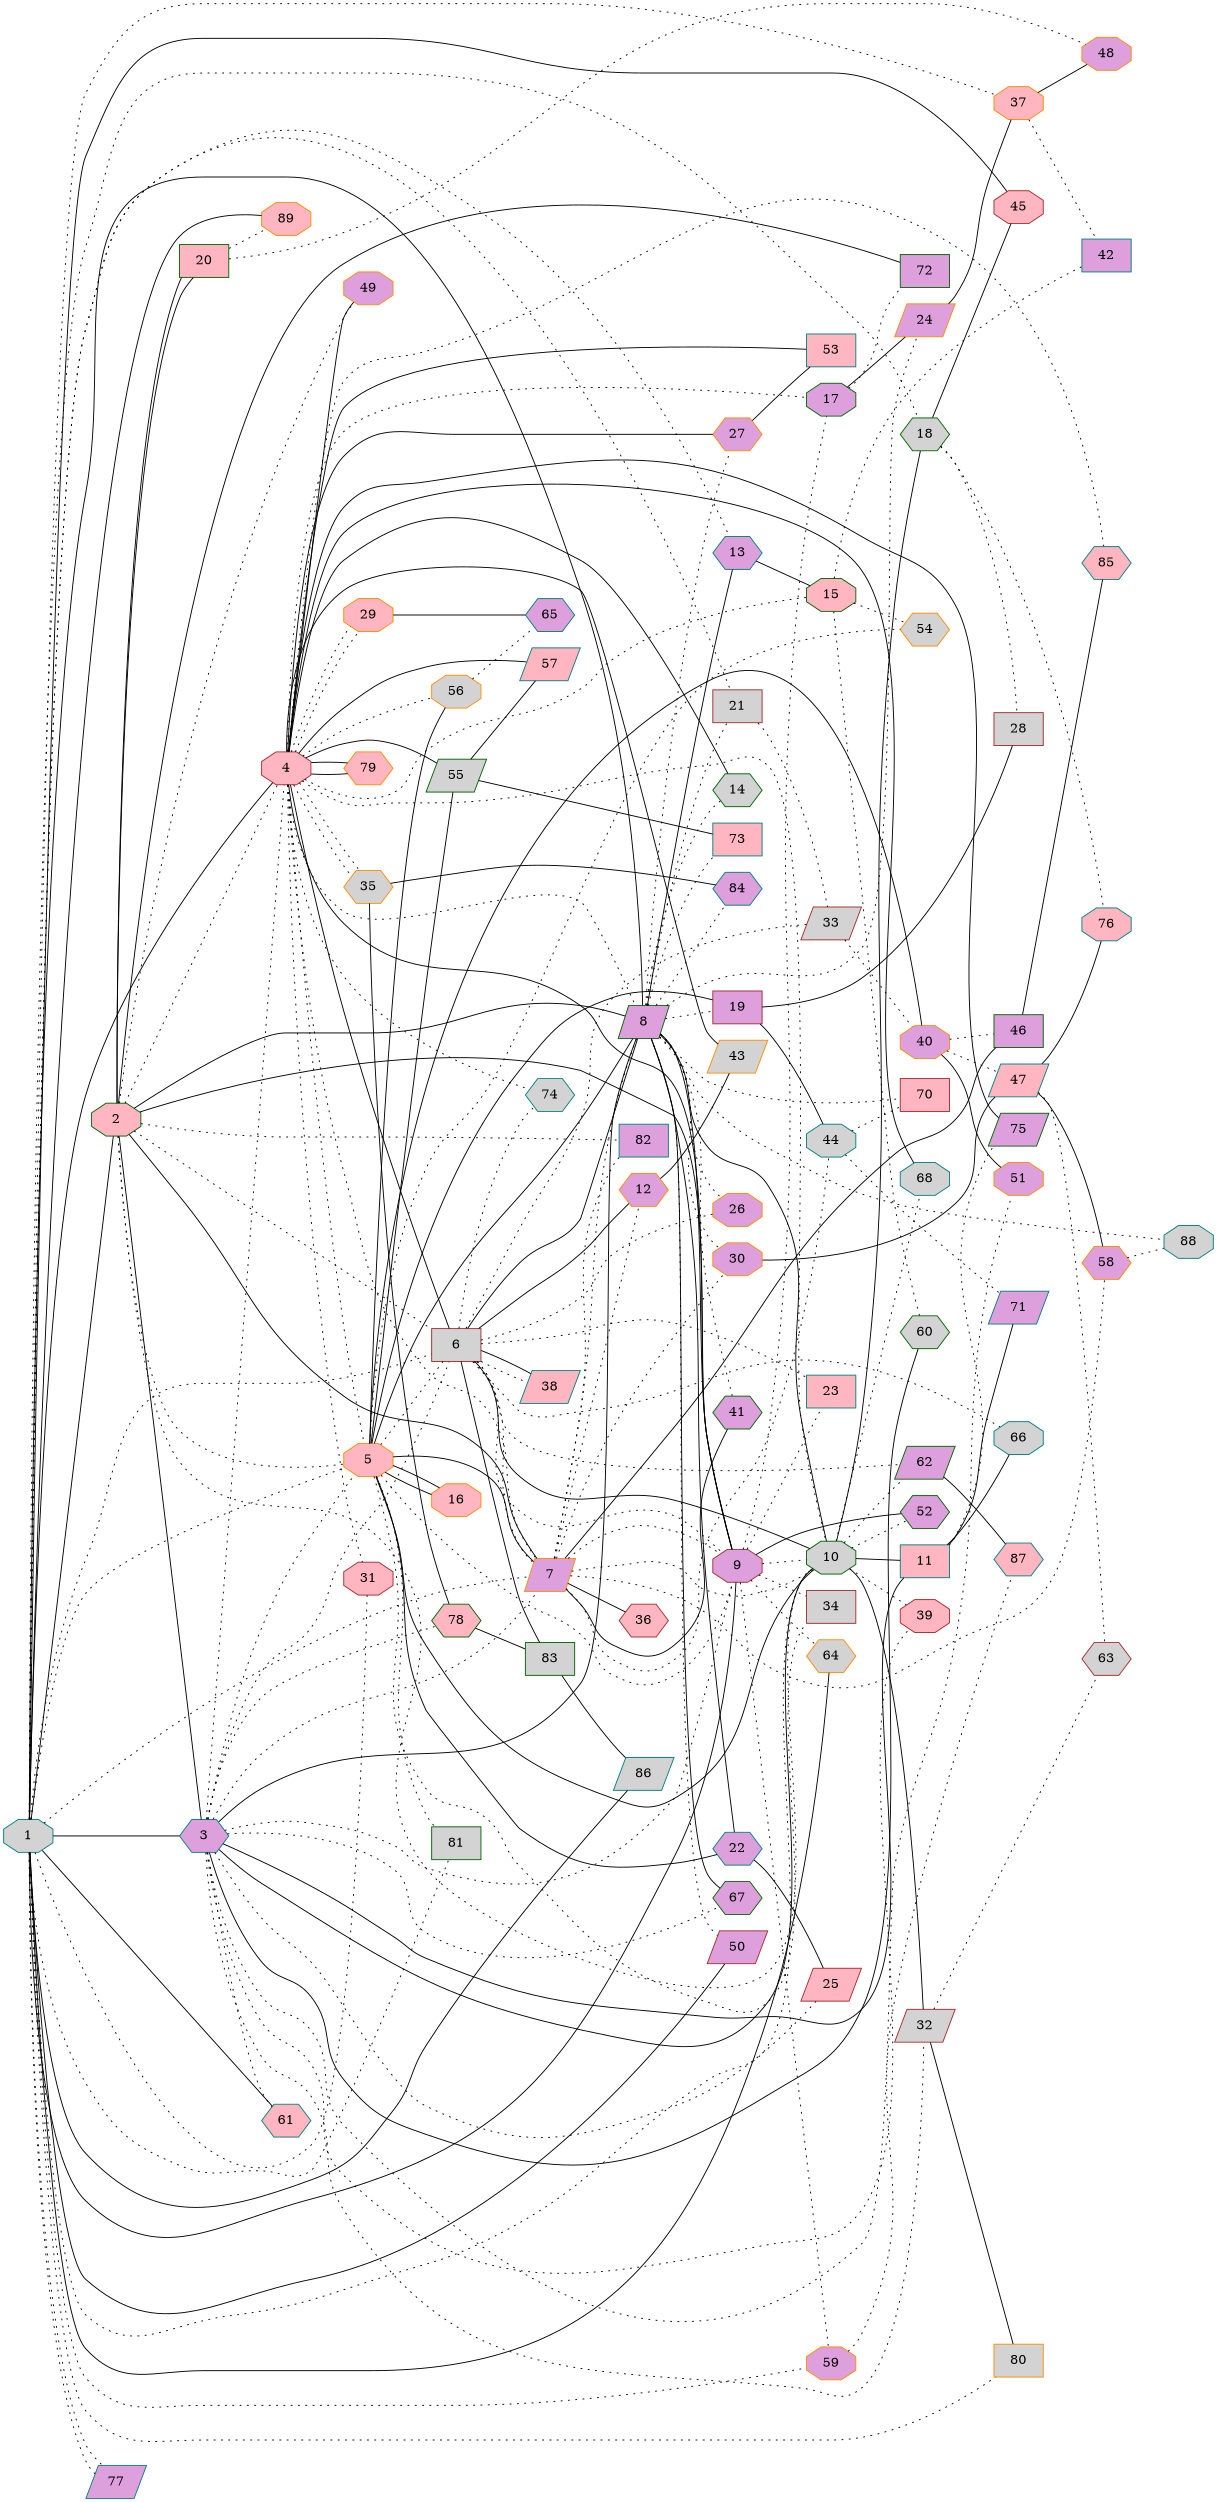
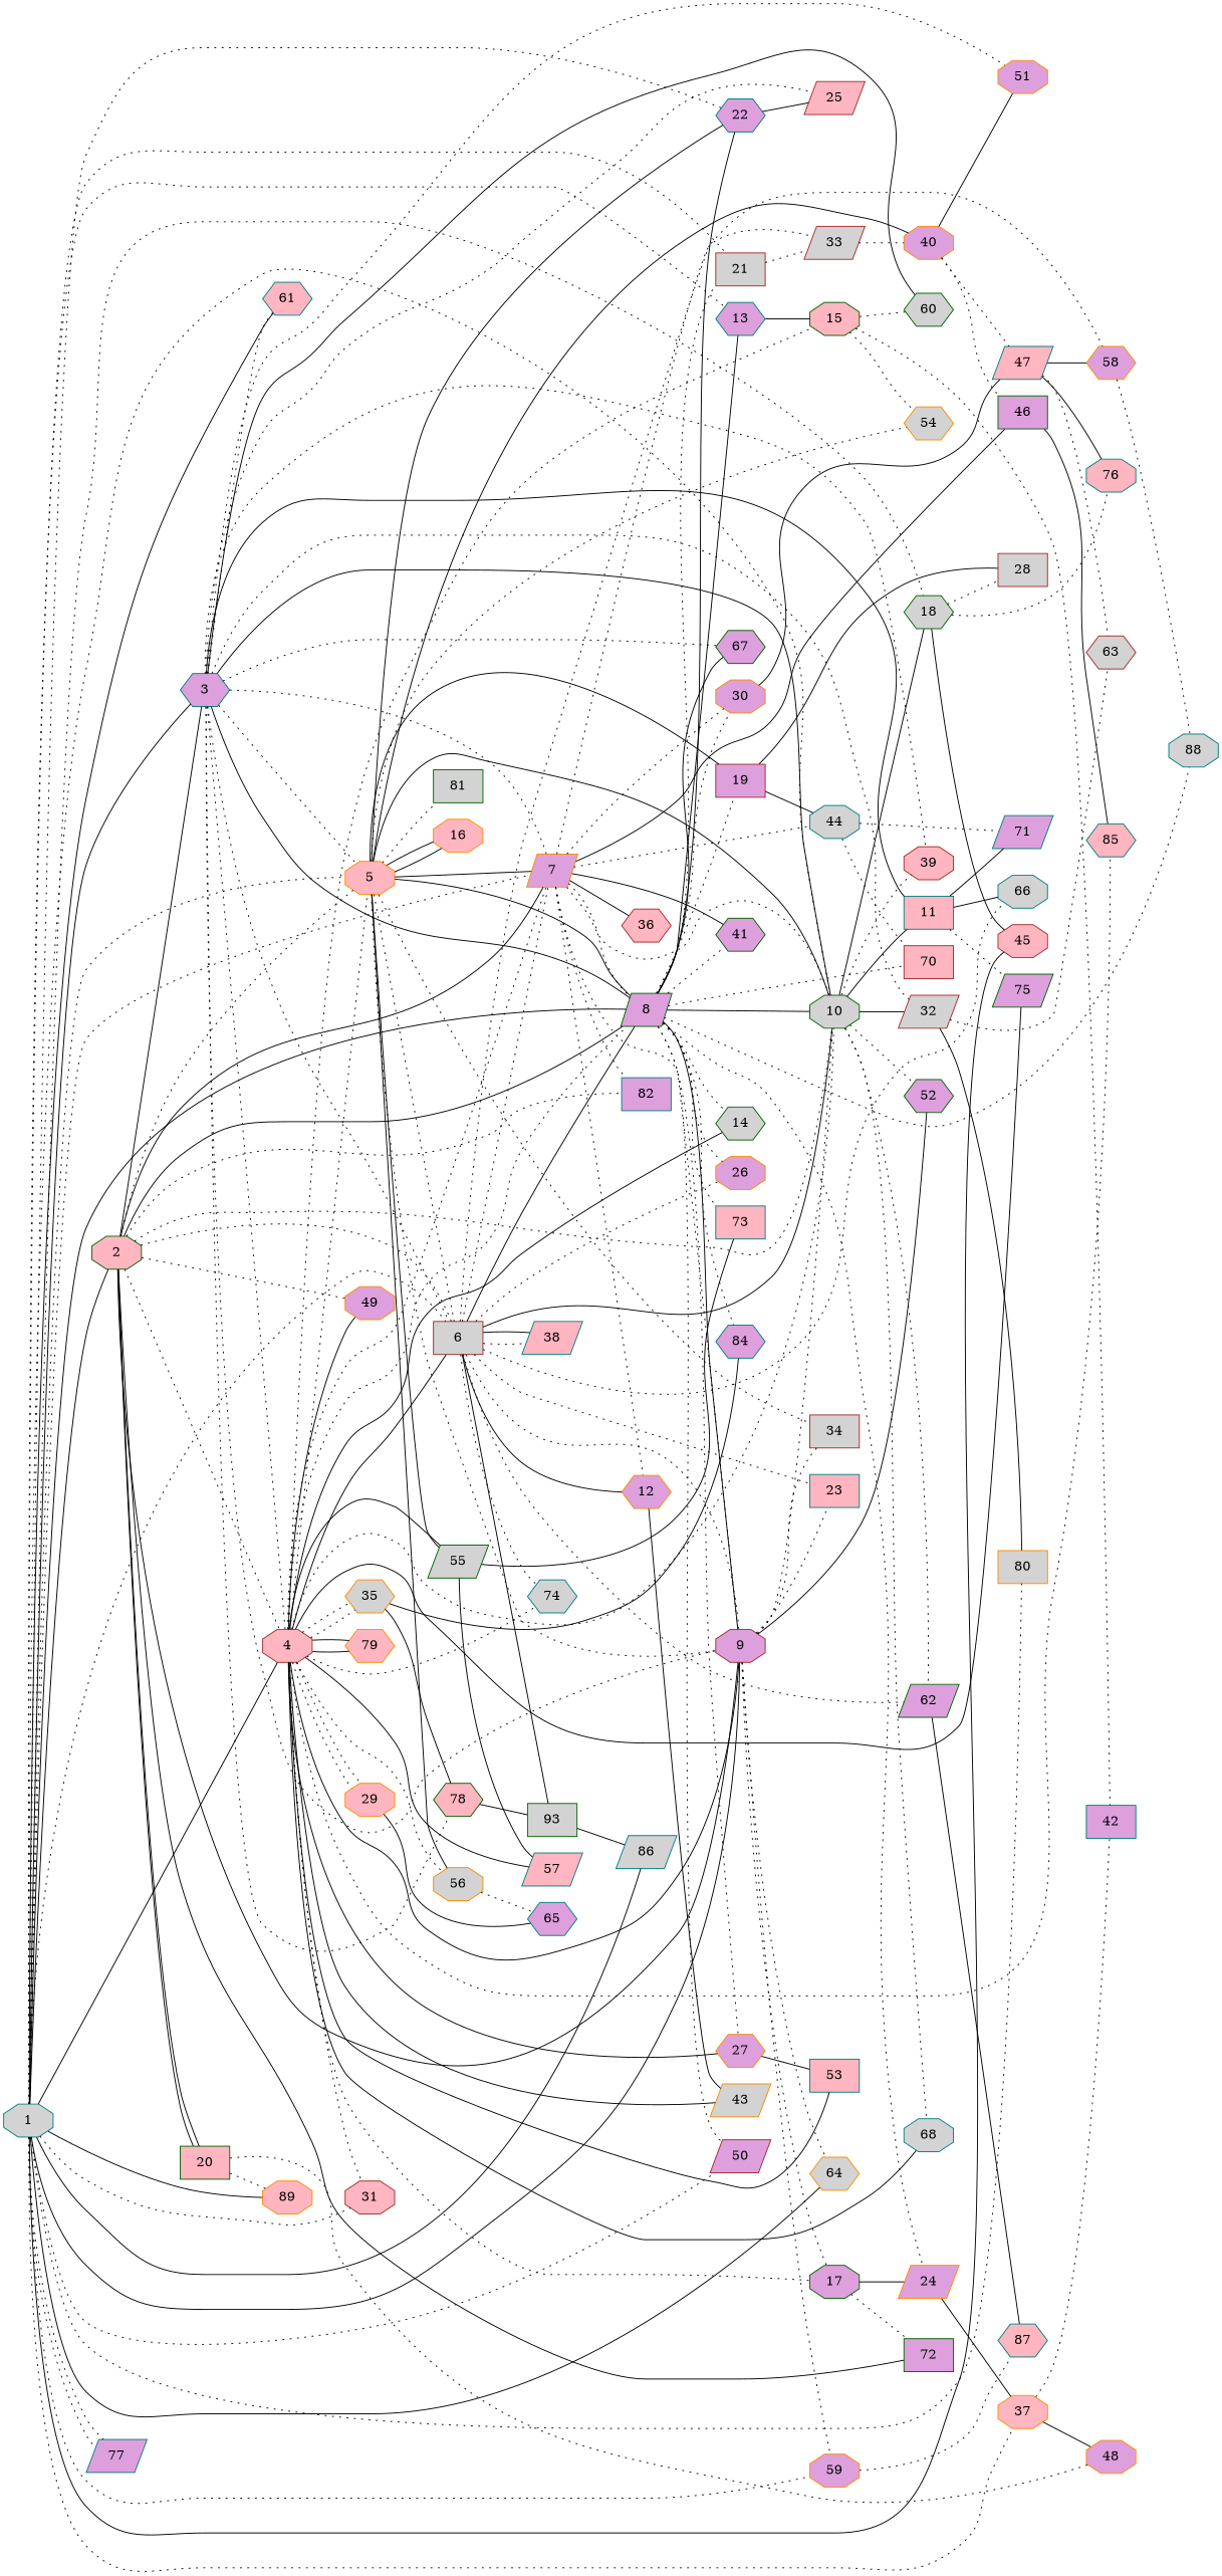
  graph {
    rankdir=LR
    node [color=teal fillcolor=plum shape=octagon style=filled]
    edge [style=dotted]
    1 [fillcolor=lightgrey]
    2 [color=darkgreen fillcolor=lightpink]
    3 [shape=hexagon]
    4 [color=brown fillcolor=lightpink]
    5 [color=darkorange fillcolor=lightpink]
    6 [color=brown fillcolor=lightgrey shape=box]
    7 [color=darkorange shape=parallelogram]
    8 [color=darkgreen shape=parallelogram]
    9 [color=brown]
    10 [color=darkgreen fillcolor=lightgrey]
    13 [shape=hexagon]
    18 [color=darkgreen fillcolor=lightgrey shape=hexagon]
    21 [color=brown fillcolor=lightgrey shape=box]
    31 [color=brown fillcolor=lightpink]
    37 [color=darkorange fillcolor=lightpink]
    45 [color=brown fillcolor=lightpink]
    50 [color=brown shape=parallelogram]
    59 [color=darkorange]
    61 [fillcolor=lightpink shape=hexagon]
    64 [color=darkorange fillcolor=lightgrey shape=hexagon]
    n21 [color=darkorange fillcolor=lightpink label=89]
    77 [shape=parallelogram]
    80 [color=darkorange fillcolor=lightgrey shape=box]
    81 [color=darkgreen fillcolor=lightgrey shape=box]
    86 [fillcolor=lightgrey shape=parallelogram]
    20 [color=darkgreen fillcolor=lightpink shape=box]
    49 [color=darkorange]
    72 [color=darkgreen shape=box]
    82 [shape=box]
    11 [fillcolor=lightpink shape=box]
    25 [color=brown fillcolor=lightpink shape=parallelogram]
    32 [color=brown fillcolor=lightgrey shape=parallelogram]
    39 [color=brown fillcolor=lightpink]
    51 [color=darkorange]
    60 [color=darkgreen fillcolor=lightgrey shape=hexagon]
    67 [color=darkgreen shape=hexagon]
    78 [color=darkgreen fillcolor=lightpink shape=hexagon]
    14 [color=darkgreen fillcolor=lightgrey shape=hexagon]
    15 [color=darkgreen fillcolor=lightpink]
    17 [color=darkgreen]
    27 [color=darkorange shape=hexagon]
    29 [color=darkorange fillcolor=lightpink]
    35 [color=darkorange fillcolor=lightgrey shape=hexagon]
    43 [color=darkorange fillcolor=lightgrey shape=parallelogram]
    53 [fillcolor=lightpink shape=box]
    55 [color=darkgreen fillcolor=lightgrey shape=parallelogram]
    56 [color=darkorange fillcolor=lightgrey]
    57 [fillcolor=lightpink shape=parallelogram]
    68 [fillcolor=lightgrey]
    74 [fillcolor=lightgrey shape=hexagon]
    75 [color=darkgreen shape=parallelogram]
    79 [color=darkorange fillcolor=lightpink shape=hexagon]
    85 [fillcolor=lightpink shape=hexagon]
    16 [color=darkorange fillcolor=lightpink]
    19 [color=brown shape=box]
    22 [shape=hexagon]
    34 [color=brown fillcolor=lightgrey shape=box]
    40 [color=darkorange]
    54 [color=darkorange fillcolor=lightgrey shape=hexagon]
    12 [color=darkorange shape=hexagon]
    23 [fillcolor=lightpink shape=box]
    26 [color=darkorange]
    33 [color=brown fillcolor=lightgrey shape=parallelogram]
    38 [fillcolor=lightpink shape=parallelogram]
    62 [color=darkgreen shape=parallelogram]
    66 [fillcolor=lightgrey]
-   83 [color=darkgreen fillcolor=lightgrey shape=box]
+   83 [color=darkgreen fillcolor=lightgrey shape=box label=93]
    30 [color=darkorange]
    36 [color=brown fillcolor=lightpink shape=hexagon]
    41 [color=darkgreen shape=hexagon]
    44 [fillcolor=lightgrey]
    46 [color=darkgreen shape=box]
    58 [color=darkorange shape=hexagon]
    24 [color=darkorange shape=parallelogram]
    70 [color=brown fillcolor=lightpink shape=box]
    73 [fillcolor=lightpink shape=box]
    84 [shape=hexagon]
    88 [fillcolor=lightgrey]
    52 [color=darkgreen shape=hexagon]
    28 [color=brown fillcolor=lightgrey shape=box]
    76 [fillcolor=lightpink]
    42 [shape=box]
    48 [color=darkorange]
    87 [fillcolor=lightpink shape=hexagon]
    71 [shape=parallelogram]
    63 [color=brown fillcolor=lightgrey shape=hexagon]
    65 [shape=hexagon]
    47 [fillcolor=lightpink shape=parallelogram]
    1 -- 2 [style=solid]
    1 -- 3 [style=solid]
    1 -- 4 [style=solid]
    1 -- 5
    1 -- 6
    1 -- 7
    1 -- 8 [style=solid]
    1 -- 9 [style=solid]
    1 -- 10
    1 -- 13
    1 -- 18
    1 -- 21
    1 -- 31
    1 -- 37
    1 -- 45 [style=solid]
-   1 -- 50 [style=solid]
+   1 -- 50
    1 -- 59
    1 -- 61 [style=solid]
    1 -- 64 [style=solid]
    1 -- n21 [style=solid]
    1 -- 77
    1 -- 77
    1 -- 80
-   1 -- 81
+   1 -- 22
    1 -- 86 [style=solid]
    2 -- 3 [style=solid]
    2 -- 4
    2 -- 5
    2 -- 6
    2 -- 7 [style=solid]
    2 -- 8 [style=solid]
    2 -- 9 [style=solid]
    2 -- 10
    2 -- 20 [style=solid]
    2 -- 20 [style=solid]
    2 -- 49
    2 -- 72 [style=solid]
    2 -- 82
    3 -- 4
    3 -- 5
    3 -- 6
    3 -- 7
    3 -- 8 [style=solid]
    3 -- 9
    3 -- 10 [style=solid]
    3 -- 61
    3 -- 11 [style=solid]
    3 -- 25
    3 -- 32
    3 -- 39
    3 -- 51
    3 -- 60 [style=solid]
    3 -- 67
    3 -- 78
    4 -- 5
    4 -- 6 [style=solid]
    4 -- 7
    4 -- 8
    4 -- 9 [style=solid]
    4 -- 10
    4 -- 31
    4 -- 49 [style=solid]
    4 -- 14 [style=solid]
    4 -- 15
    4 -- 17
    4 -- 27 [style=solid]
    4 -- 29
    4 -- 29
    4 -- 35
    4 -- 35
    4 -- 43 [style=solid]
    4 -- 53 [style=solid]
    4 -- 55 [style=solid]
    4 -- 56
    4 -- 57 [style=solid]
    4 -- 68 [style=solid]
    4 -- 74
    4 -- 75 [style=solid]
    4 -- 79 [style=solid]
    4 -- 79 [style=solid]
    4 -- 85
    5 -- 6
    5 -- 7 [style=solid]
    5 -- 8 [style=solid]
    5 -- 9
    5 -- 10 [style=solid]
    5 -- 81
    5 -- 55 [style=solid]
    5 -- 56 [style=solid]
    5 -- 16 [style=solid]
    5 -- 16 [style=solid]
    5 -- 19 [style=solid]
    5 -- 22 [style=solid]
    5 -- 34
    5 -- 40 [style=solid]
    5 -- 54
    6 -- 7
    6 -- 8 [style=solid]
    6 -- 9
    6 -- 10 [style=solid]
    6 -- 74
    6 -- 12 [style=solid]
    6 -- 23
    6 -- 26
    6 -- 33
    6 -- 38
    6 -- 38 [style=solid]
    6 -- 62
    6 -- 66
    6 -- 83 [style=solid]
    7 -- 8
    7 -- 9
    7 -- 10
    7 -- 82
    7 -- 12
    7 -- 30
    7 -- 36 [style=solid]
    7 -- 41 [style=solid]
    7 -- 44
    7 -- 46 [style=solid]
    7 -- 58
    8 -- 9 [style=solid]
    8 -- 10 [style=solid]
    8 -- 13 [style=solid]
    8 -- 21
    8 -- 50
    8 -- 67 [style=solid]
    8 -- 14
    8 -- 27
    8 -- 19
    8 -- 22 [style=solid]
    8 -- 26
    8 -- 30
    8 -- 41
    8 -- 24
    8 -- 70
    8 -- 73
    8 -- 84
    8 -- 88
    9 -- 10
    9 -- 59
    9 -- 64
    9 -- 17
    9 -- 34
    9 -- 23
    9 -- 52 [style=solid]
    10 -- 18 [style=solid]
    10 -- 11 [style=solid]
    10 -- 32 [style=solid]
    10 -- 39
    10 -- 68
    10 -- 62
    10 -- 52
    13 -- 15 [style=solid]
    18 -- 45 [style=solid]
    18 -- 28
    18 -- 76
    21 -- 33
    37 -- 42
    37 -- 48 [style=solid]
    59 -- 87
    20 -- n21
    20 -- 48
    11 -- 75
    11 -- 66 [style=solid]
    11 -- 71 [style=solid]
    32 -- 80 [style=solid]
    32 -- 63
    78 -- 83 [style=solid]
    15 -- 60
    15 -- 54
    15 -- 42
    17 -- 72
    17 -- 24 [style=solid]
    27 -- 53 [style=solid]
    29 -- 65 [style=solid]
    35 -- 78 [style=solid]
    35 -- 84 [style=solid]
    55 -- 57 [style=solid]
    55 -- 73 [style=solid]
    56 -- 65
    19 -- 44 [style=solid]
    19 -- 28 [style=solid]
    22 -- 25 [style=solid]
    40 -- 51 [style=solid]
    40 -- 46
    40 -- 47
    12 -- 43 [style=solid]
    33 -- 40
    62 -- 87 [style=solid]
    83 -- 86 [style=solid]
    30 -- 47 [style=solid]
    44 -- 70
    44 -- 71
    46 -- 85 [style=solid]
    58 -- 88
    24 -- 37 [style=solid]
    47 -- 58 [style=solid]
    47 -- 76 [style=solid]
    47 -- 63
  }
